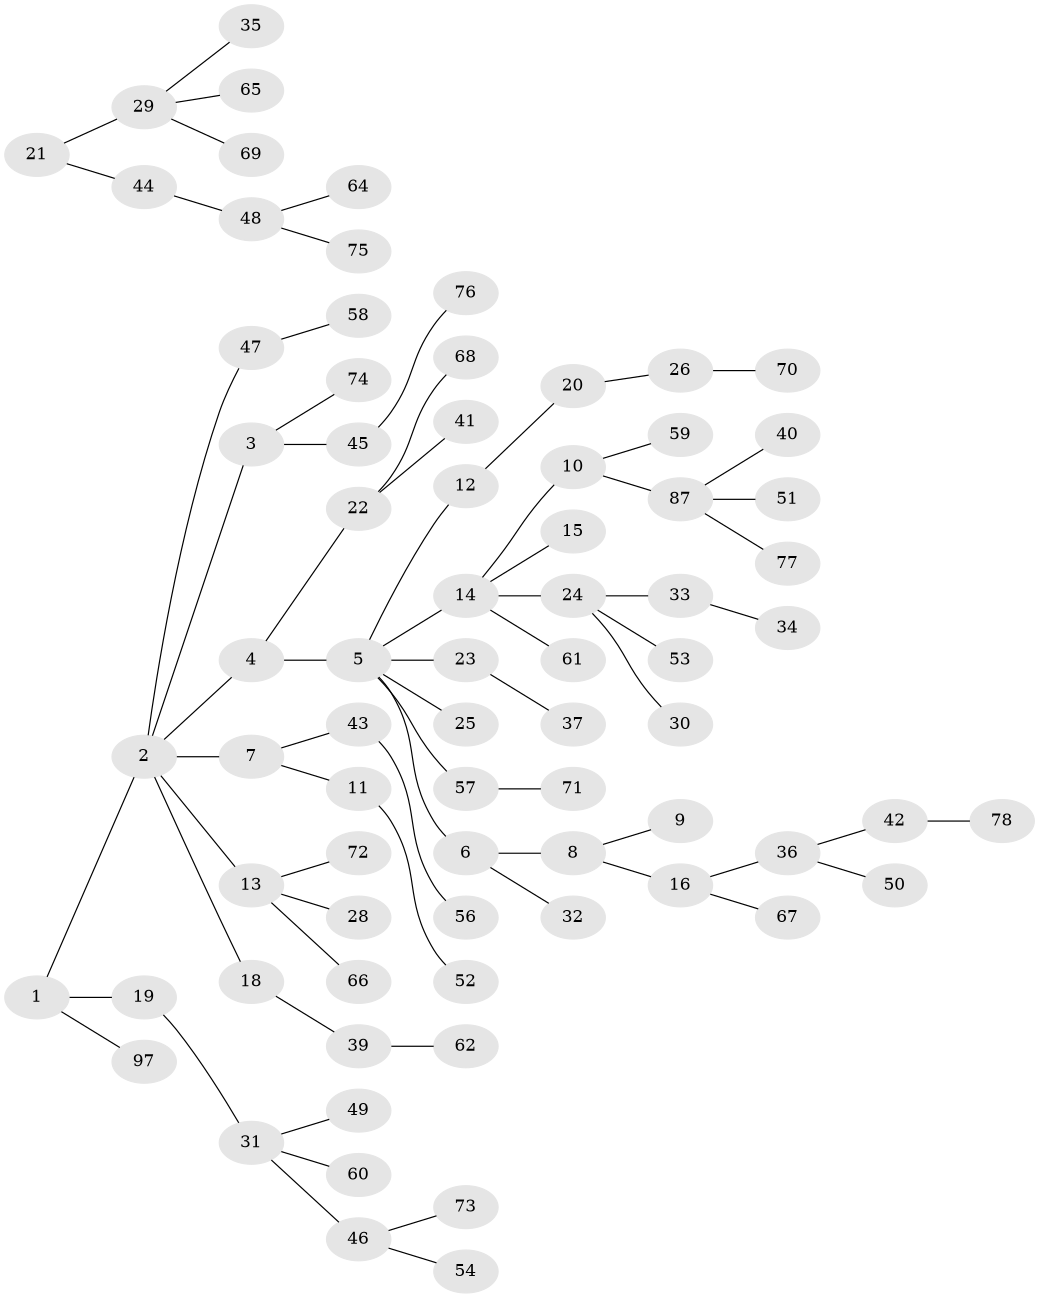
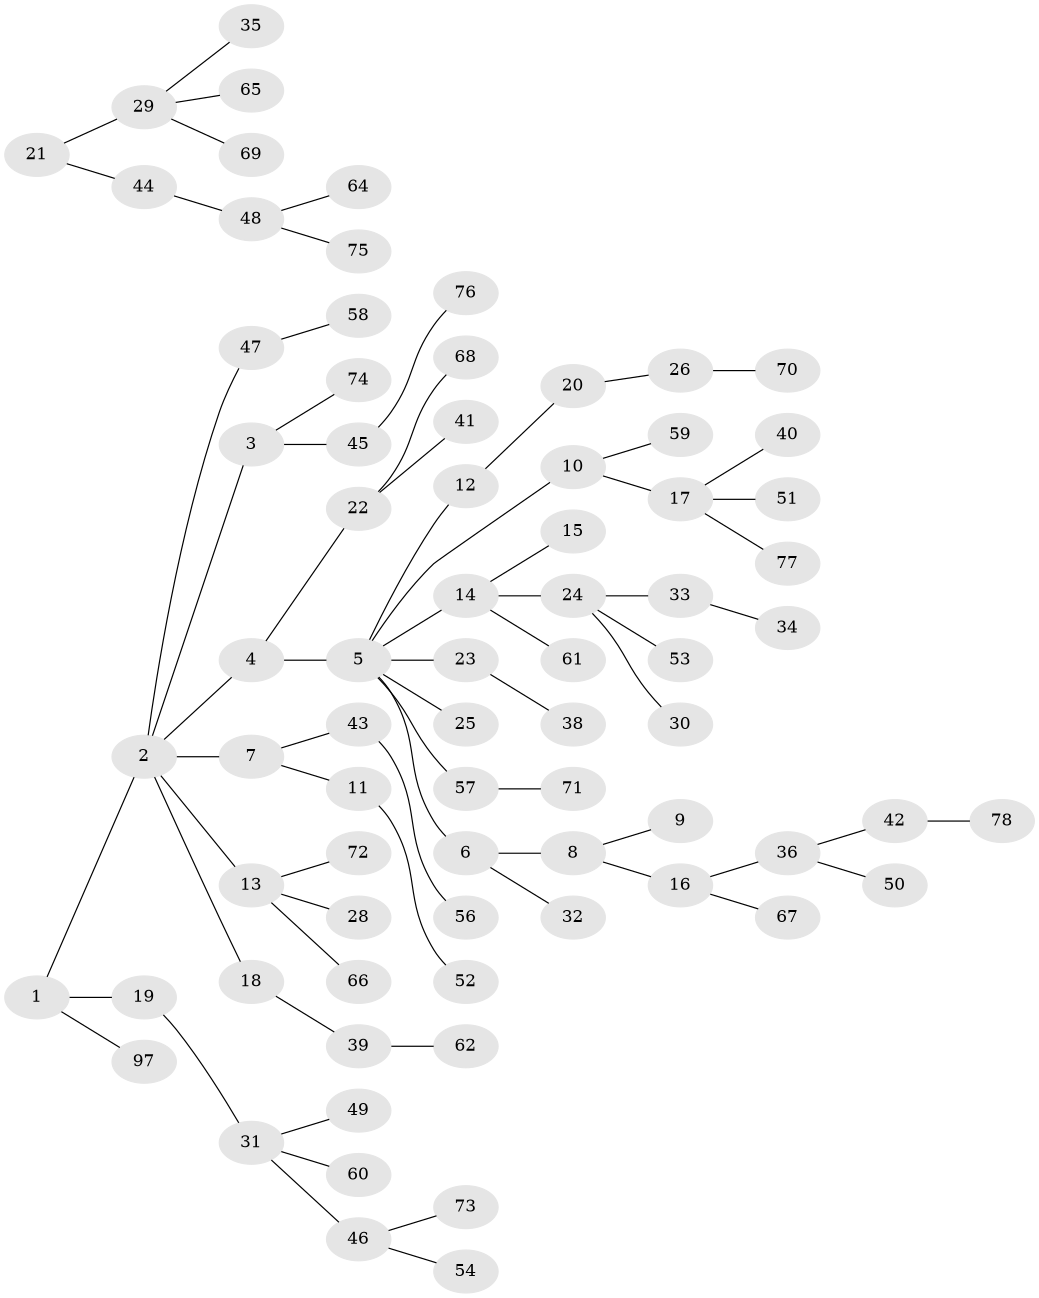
  graph {
    rankdir=LR
    node [color=gray90 style=filled]
    1
    2
    19
    n4 [label=97]
    3
    4
    7
    13
    18
    47
    31
    45
    74
    5
    22
    11
    43
    28
    66
    72
    39
    58
    76
    6
    10
    12
    14
    23
    25
    57
    41
    68
    8
    32
-   17 [label=87]
+   17
    59
    20
    15
    24
    61
-   38 [label=37]
+   38
    71
    9
    16
    52
    56
    36
    67
    40
    51
    77
    26
    30
    33
    53
    42
    50
    21
    29
    44
    62
    46
    49
    60
    70
    35
    65
    69
    48
    34
    54
    73
    78
    64
    75
    1 -- 2
    1 -- 19
    1 -- n4
    2 -- 3
    2 -- 4
    2 -- 7
    2 -- 13
    2 -- 18
    2 -- 47
    19 -- 31
    3 -- 45
    3 -- 74
    4 -- 5
    4 -- 22
    7 -- 11
    7 -- 43
    13 -- 28
    13 -- 66
    13 -- 72
    18 -- 39
    47 -- 58
    31 -- 46
    31 -- 49
    31 -- 60
    45 -- 76
    5 -- 6
-   14 -- 10
+   5 -- 10
    5 -- 12
    5 -- 14
    5 -- 23
    5 -- 25
    5 -- 57
    22 -- 41
    22 -- 68
    11 -- 52
    43 -- 56
    39 -- 62
    6 -- 8
    6 -- 32
    10 -- 17
    10 -- 59
    12 -- 20
    14 -- 15
    14 -- 24
    14 -- 61
    23 -- 38
    57 -- 71
    8 -- 9
    8 -- 16
    17 -- 40
    17 -- 51
    17 -- 77
    20 -- 26
    24 -- 30
    24 -- 33
    24 -- 53
    16 -- 36
    16 -- 67
    36 -- 42
    36 -- 50
    26 -- 70
    33 -- 34
    42 -- 78
    21 -- 29
    21 -- 44
    29 -- 35
    29 -- 65
    29 -- 69
    44 -- 48
    46 -- 54
    46 -- 73
    48 -- 64
    48 -- 75
  }
